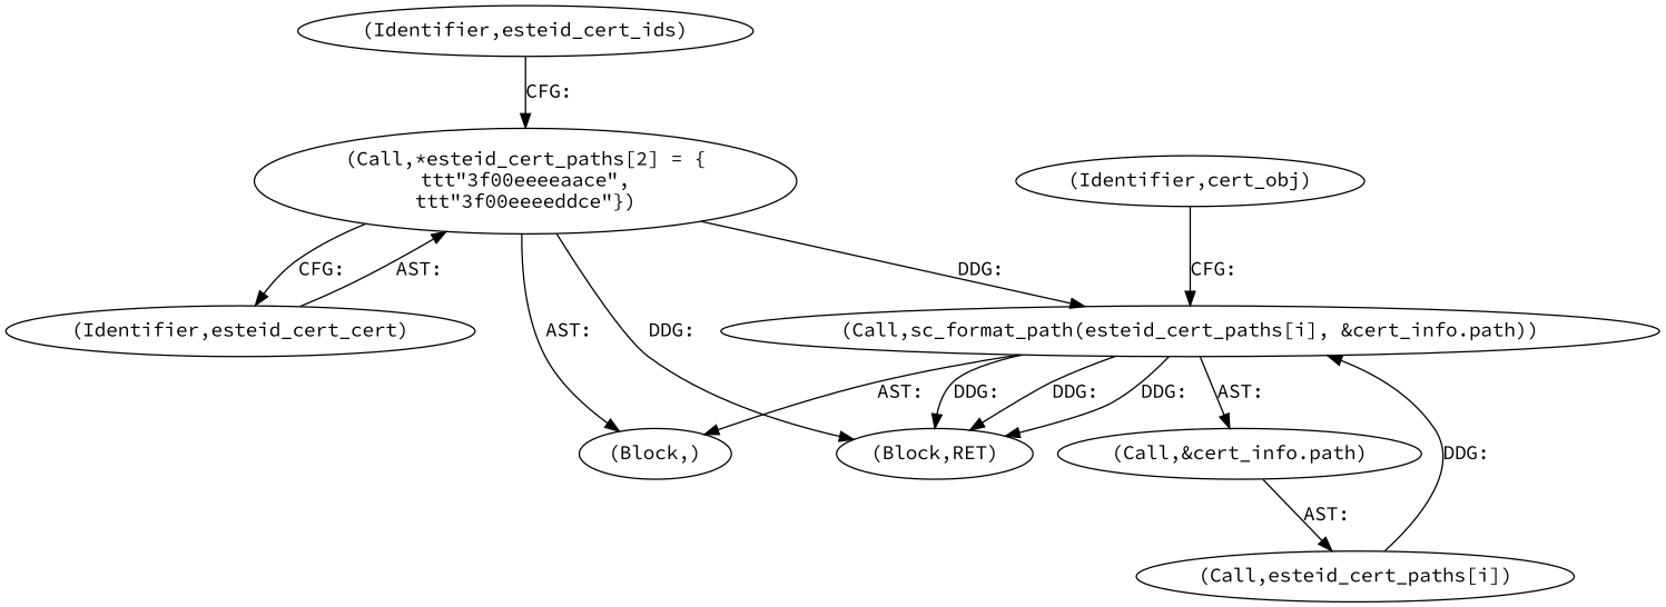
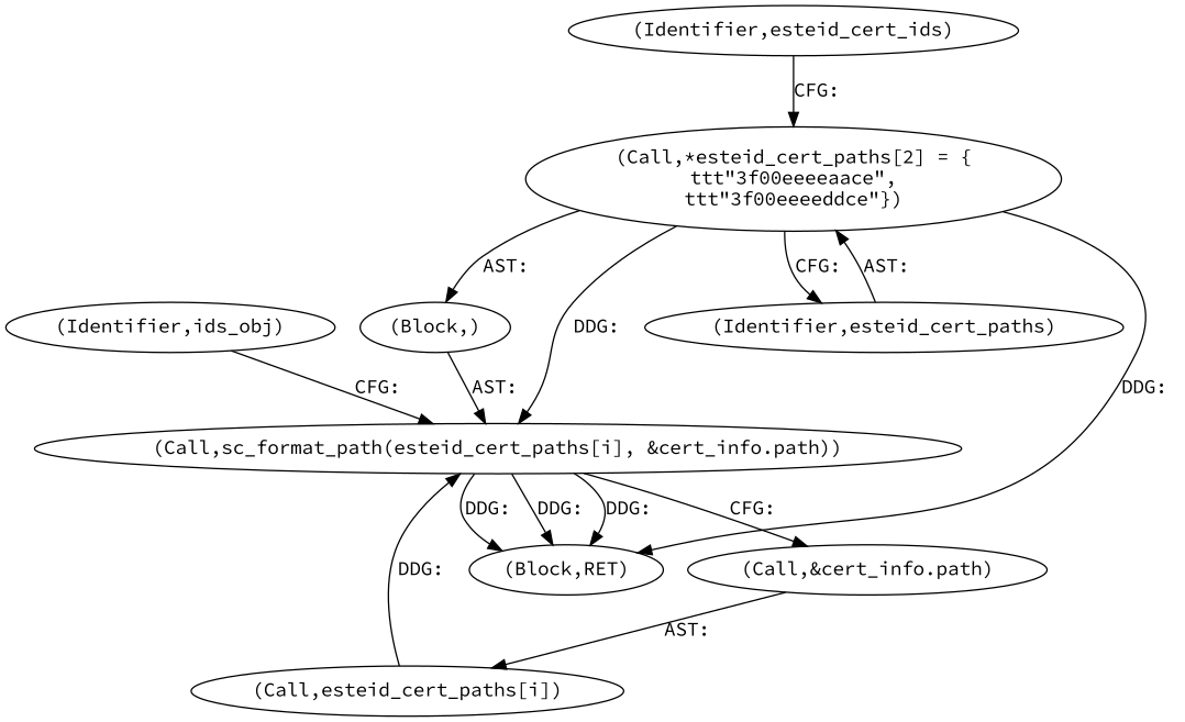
  digraph {
    fontname="Source Code Pro"
    node [fontname="Source Code Pro"]
    edge [fontname="Source Code Pro"]
    n1 [label="(Call,sc_format_path(esteid_cert_paths[i], &cert_info.path))"]
    n2 [label="(Block,)"]
    n3 [label="(Block,RET)"]
    n4 [label="(Call,&cert_info.path)"]
    n5 [label="(Call,esteid_cert_paths[i])"]
    n6 [label="(Call,*esteid_cert_paths[2] = {\n\t\t\t\"3f00eeeeaace\",\n\t\t\t\"3f00eeeeddce\"})"]
-   n7 [label="(Identifier,esteid_cert_cert)"]
+   n7 [label="(Identifier,esteid_cert_paths)"]
    n8 [label="(Identifier,esteid_cert_ids)"]
-   n9 [label="(Identifier,cert_obj)"]
-   n1 -> n2 [label="AST: "]
+   n9 [label="(Identifier,ids_obj)"]
+   n2 -> n1 [label="AST: "]
    n1 -> n3 [label="DDG: "]
    n1 -> n3 [label="DDG: "]
    n1 -> n3 [label="DDG: "]
-   n1 -> n4 [label="AST: "]
+   n1 -> n4 [label="CFG: "]
    n4 -> n5 [label="AST: "]
    n5 -> n1 [label="DDG: "]
    n6 -> n1 [label="DDG: "]
    n6 -> n2 [label="AST: "]
    n6 -> n3 [label="DDG: "]
    n6 -> n7 [label="CFG: "]
    n7 -> n6 [label="AST: "]
    n8 -> n6 [label="CFG: "]
    n9 -> n1 [label="CFG: "]
  }
